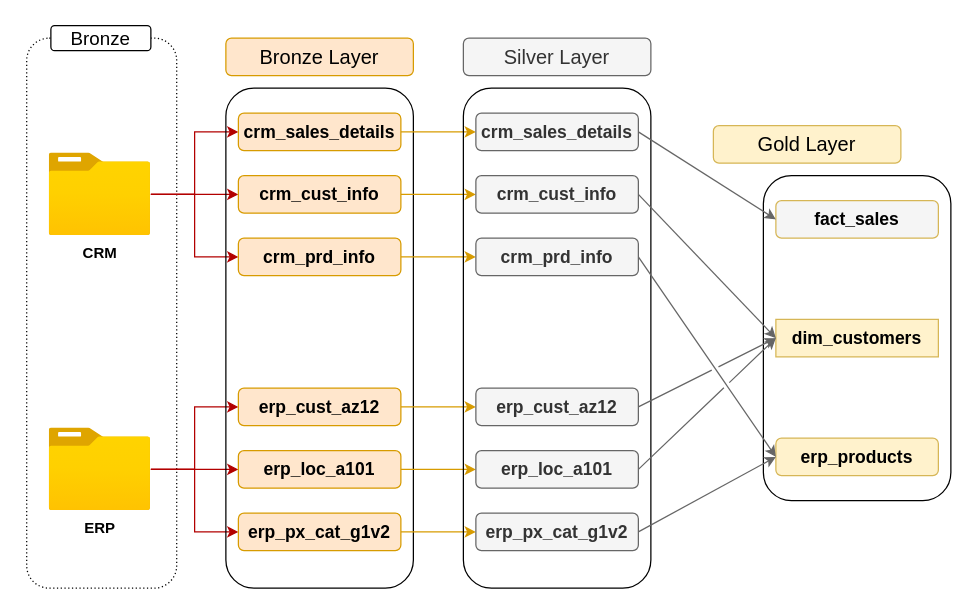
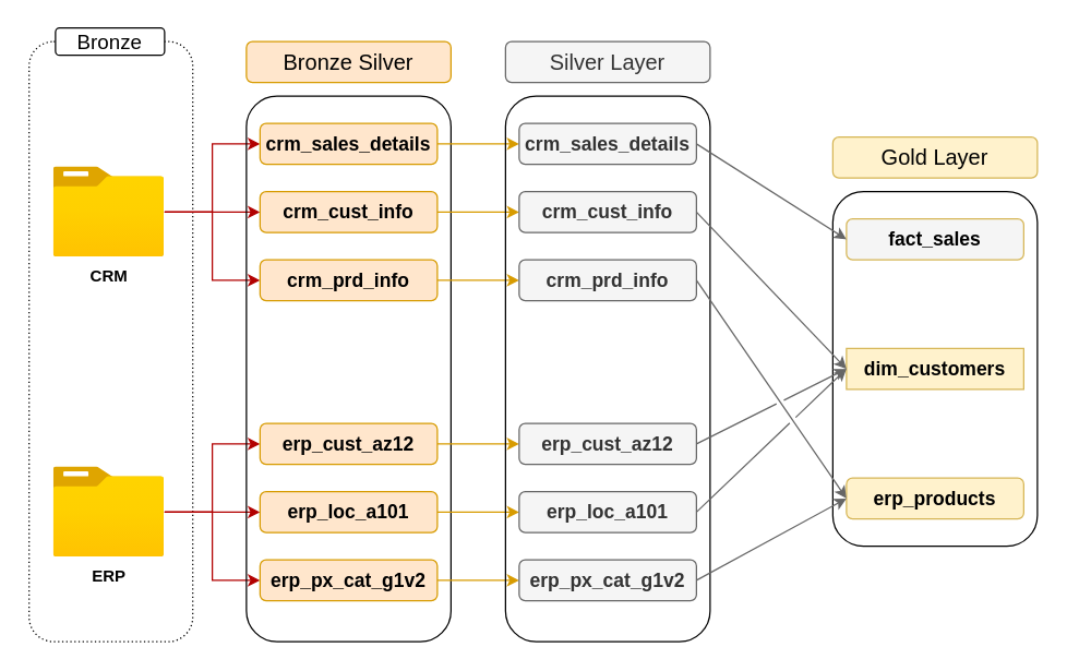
  <mxCell id="0" />
  <mxCell id="1" parent="0" />
  <mxCell id="2" value="&lt;span style=&quot;color: rgba(0, 0, 0, 0); font-family: monospace; font-size: 0px; text-align: start; text-wrap-mode: nowrap;&quot;&gt;%3CmxGraphModel%3E%3Croot%3E%3CmxCell%20id%3D%220%22%2F%3E%3CmxCell%20id%3D%221%22%20parent%3D%220%22%2F%3E%3CmxCell%20id%3D%222%22%20value%3D%22%22%20style%3D%22image%3Baspect%3Dfixed%3Bhtml%3D1%3Bpoints%3D%5B%5D%3Balign%3Dcenter%3BfontSize%3D12%3Bimage%3Dimg%2Flib%2Fazure2%2Fgeneral%2FFolder_Blank.svg%3B%22%20vertex%3D%221%22%20parent%3D%221%22%3E%3CmxGeometry%20x%3D%2280%22%20y%3D%22210%22%20width%3D%2281.32%22%20height%3D%2266%22%20as%3D%22geometry%22%2F%3E%3C%2FmxCell%3E%3CmxCell%20id%3D%223%22%20value%3D%22CRM%22%20style%3D%22rounded%3D1%3BwhiteSpace%3Dwrap%3Bhtml%3D1%3B%22%20vertex%3D%221%22%20parent%3D%221%22%3E%3CmxGeometry%20x%3D%2295.5%22%20y%3D%22270%22%20width%3D%2250%22%20height%3D%2220%22%20as%3D%22geometry%22%2F%3E%3C%2FmxCell%3E%3C%2Froot%3E%3C%2FmxGraphModel%3E&lt;/span&gt;" style="rounded=1;whiteSpace=wrap;html=1;fillColor=none;strokeColor=default;dashed=1;dashPattern=1 2;" parent="1" vertex="1"><mxGeometry x="20.66" y="30" width="120" height="440" as="geometry" /></mxCell>
  <mxCell id="3" value="&lt;font style=&quot;font-size: 15px;&quot;&gt;Bronze&lt;/font&gt;" style="rounded=1;whiteSpace=wrap;html=1;" parent="1" vertex="1"><mxGeometry x="40" y="20" width="80" height="20" as="geometry" /></mxCell>
  <mxCell id="4" style="edgeStyle=orthogonalEdgeStyle;rounded=0;orthogonalLoop=1;jettySize=auto;html=1;entryX=0;entryY=0.5;entryDx=0;entryDy=0;fillColor=#e51400;strokeColor=#B20000;" parent="1" source="7" target="15" edge="1"><mxGeometry relative="1" as="geometry" /></mxCell>
  <mxCell id="5" style="edgeStyle=orthogonalEdgeStyle;rounded=0;orthogonalLoop=1;jettySize=auto;html=1;entryX=0;entryY=0.5;entryDx=0;entryDy=0;fillColor=#e51400;strokeColor=#B20000;" parent="1" source="7" target="17" edge="1"><mxGeometry relative="1" as="geometry" /></mxCell>
  <mxCell id="6" style="edgeStyle=orthogonalEdgeStyle;rounded=0;orthogonalLoop=1;jettySize=auto;html=1;entryX=0;entryY=0.5;entryDx=0;entryDy=0;fillColor=#e51400;strokeColor=#B20000;" parent="1" source="7" target="19" edge="1"><mxGeometry relative="1" as="geometry" /></mxCell>
  <mxCell id="7" value="&lt;b&gt;CRM&lt;/b&gt;" style="image;aspect=fixed;html=1;points=[];align=center;fontSize=12;image=img/lib/azure2/general/Folder_Blank.svg;" parent="1" vertex="1"><mxGeometry x="38.68" y="122" width="81.32" height="66" as="geometry" /></mxCell>
  <mxCell id="8" style="edgeStyle=orthogonalEdgeStyle;rounded=0;orthogonalLoop=1;jettySize=auto;html=1;entryX=0;entryY=0.5;entryDx=0;entryDy=0;fillColor=#e51400;strokeColor=#B20000;" parent="1" source="11" target="21" edge="1"><mxGeometry relative="1" as="geometry" /></mxCell>
  <mxCell id="9" style="edgeStyle=orthogonalEdgeStyle;rounded=0;orthogonalLoop=1;jettySize=auto;html=1;entryX=0;entryY=0.5;entryDx=0;entryDy=0;fillColor=#e51400;strokeColor=#B20000;" parent="1" source="11" target="25" edge="1"><mxGeometry relative="1" as="geometry" /></mxCell>
  <mxCell id="10" style="edgeStyle=orthogonalEdgeStyle;rounded=0;orthogonalLoop=1;jettySize=auto;html=1;entryX=0;entryY=0.5;entryDx=0;entryDy=0;fillColor=#e51400;strokeColor=#B20000;" parent="1" source="11" target="23" edge="1"><mxGeometry relative="1" as="geometry" /></mxCell>
  <mxCell id="11" value="&lt;b&gt;ERP&lt;/b&gt;" style="image;aspect=fixed;html=1;points=[];align=center;fontSize=12;image=img/lib/azure2/general/Folder_Blank.svg;" parent="1" vertex="1"><mxGeometry x="38.68" y="342" width="81.32" height="66" as="geometry" /></mxCell>
  <mxCell id="12" value="" style="rounded=1;whiteSpace=wrap;html=1;fillColor=none;" parent="1" vertex="1"><mxGeometry x="180" y="70" width="150" height="400" as="geometry" /></mxCell>
- <mxCell id="13" value="&lt;font style=&quot;font-size: 16px;&quot;&gt;Bronze Layer&lt;/font&gt;" style="rounded=1;whiteSpace=wrap;html=1;fillColor=#ffe6cc;strokeColor=#d79b00;" parent="1" vertex="1"><mxGeometry x="180" y="30" width="150" height="30" as="geometry" /></mxCell>
+ <mxCell id="13" value="&lt;font style=&quot;font-size: 16px;&quot;&gt;Bronze Silver&lt;/font&gt;" style="rounded=1;whiteSpace=wrap;html=1;fillColor=#ffe6cc;strokeColor=#d79b00;" parent="1" vertex="1"><mxGeometry x="180" y="30" width="150" height="30" as="geometry" /></mxCell>
  <mxCell id="14" style="edgeStyle=orthogonalEdgeStyle;rounded=0;orthogonalLoop=1;jettySize=auto;html=1;exitX=1;exitY=0.5;exitDx=0;exitDy=0;fillColor=#ffe6cc;strokeColor=#d79b00;" parent="1" source="15" target="28" edge="1"><mxGeometry relative="1" as="geometry" /></mxCell>
  <mxCell id="15" value="&lt;font style=&quot;font-size: 14px;&quot;&gt;&lt;b&gt;crm_sales_details&lt;/b&gt;&lt;/font&gt;" style="rounded=1;whiteSpace=wrap;html=1;fillColor=#ffe6cc;strokeColor=#d79b00;" parent="1" vertex="1"><mxGeometry x="190" y="90" width="130" height="30" as="geometry" /></mxCell>
  <mxCell id="16" style="edgeStyle=orthogonalEdgeStyle;rounded=0;orthogonalLoop=1;jettySize=auto;html=1;exitX=1;exitY=0.5;exitDx=0;exitDy=0;entryX=0;entryY=0.5;entryDx=0;entryDy=0;fillColor=#ffe6cc;strokeColor=#d79b00;" parent="1" source="17" target="29" edge="1"><mxGeometry relative="1" as="geometry" /></mxCell>
  <mxCell id="17" value="&lt;font style=&quot;font-size: 14px;&quot;&gt;&lt;b&gt;crm_cust_info&lt;/b&gt;&lt;/font&gt;" style="rounded=1;whiteSpace=wrap;html=1;fillColor=#ffe6cc;strokeColor=#d79b00;" parent="1" vertex="1"><mxGeometry x="190" y="140" width="130" height="30" as="geometry" /></mxCell>
  <mxCell id="18" style="edgeStyle=orthogonalEdgeStyle;rounded=0;orthogonalLoop=1;jettySize=auto;html=1;exitX=1;exitY=0.5;exitDx=0;exitDy=0;entryX=0;entryY=0.5;entryDx=0;entryDy=0;fillColor=#ffe6cc;strokeColor=#d79b00;" parent="1" source="19" target="30" edge="1"><mxGeometry relative="1" as="geometry" /></mxCell>
  <mxCell id="19" value="&lt;font style=&quot;font-size: 14px;&quot;&gt;&lt;b&gt;crm_prd_info&lt;/b&gt;&lt;/font&gt;" style="rounded=1;whiteSpace=wrap;html=1;fillColor=#ffe6cc;strokeColor=#d79b00;" parent="1" vertex="1"><mxGeometry x="190" y="190" width="130" height="30" as="geometry" /></mxCell>
  <mxCell id="20" style="edgeStyle=orthogonalEdgeStyle;rounded=0;orthogonalLoop=1;jettySize=auto;html=1;exitX=1;exitY=0.5;exitDx=0;exitDy=0;fillColor=#ffe6cc;strokeColor=#d79b00;" parent="1" source="21" target="31" edge="1"><mxGeometry relative="1" as="geometry" /></mxCell>
  <mxCell id="21" value="&lt;font style=&quot;font-size: 14px;&quot;&gt;&lt;b&gt;erp_cust_az12&lt;/b&gt;&lt;/font&gt;" style="rounded=1;whiteSpace=wrap;html=1;fillColor=#ffe6cc;strokeColor=#d79b00;" parent="1" vertex="1"><mxGeometry x="190" y="310" width="130" height="30" as="geometry" /></mxCell>
  <mxCell id="22" style="edgeStyle=orthogonalEdgeStyle;rounded=0;orthogonalLoop=1;jettySize=auto;html=1;exitX=1;exitY=0.5;exitDx=0;exitDy=0;fillColor=#ffe6cc;strokeColor=#d79b00;" parent="1" source="23" target="32" edge="1"><mxGeometry relative="1" as="geometry" /></mxCell>
  <mxCell id="23" value="&lt;font style=&quot;font-size: 14px;&quot;&gt;&lt;b&gt;erp_loc_a101&lt;/b&gt;&lt;/font&gt;" style="rounded=1;whiteSpace=wrap;html=1;fillColor=#ffe6cc;strokeColor=#d79b00;" parent="1" vertex="1"><mxGeometry x="190" y="360" width="130" height="30" as="geometry" /></mxCell>
  <mxCell id="24" style="edgeStyle=orthogonalEdgeStyle;rounded=0;orthogonalLoop=1;jettySize=auto;html=1;exitX=1;exitY=0.5;exitDx=0;exitDy=0;fillColor=#ffe6cc;strokeColor=#d79b00;" parent="1" source="25" target="33" edge="1"><mxGeometry relative="1" as="geometry" /></mxCell>
  <mxCell id="25" value="&lt;font style=&quot;font-size: 14px;&quot;&gt;&lt;b&gt;erp_px_cat_g1v2&lt;/b&gt;&lt;/font&gt;" style="rounded=1;whiteSpace=wrap;html=1;fillColor=#ffe6cc;strokeColor=#d79b00;" parent="1" vertex="1"><mxGeometry x="190" y="410" width="130" height="30" as="geometry" /></mxCell>
  <mxCell id="26" value="" style="rounded=1;whiteSpace=wrap;html=1;fillColor=none;" parent="1" vertex="1"><mxGeometry x="370" y="70" width="150" height="400" as="geometry" /></mxCell>
  <mxCell id="27" value="&lt;font style=&quot;font-size: 16px;&quot;&gt;Silver Layer&lt;/font&gt;" style="rounded=1;whiteSpace=wrap;html=1;fillColor=#f5f5f5;strokeColor=#666666;fontColor=#333333;" parent="1" vertex="1"><mxGeometry x="370" y="30" width="150" height="30" as="geometry" /></mxCell>
  <mxCell id="28" value="&lt;font style=&quot;font-size: 14px;&quot;&gt;&lt;b&gt;crm_sales_details&lt;/b&gt;&lt;/font&gt;" style="rounded=1;whiteSpace=wrap;html=1;fillColor=#f5f5f5;strokeColor=#666666;fontColor=#333333;" parent="1" vertex="1"><mxGeometry x="380" y="90" width="130" height="30" as="geometry" /></mxCell>
  <mxCell id="29" value="&lt;font style=&quot;font-size: 14px;&quot;&gt;&lt;b&gt;crm_cust_info&lt;/b&gt;&lt;/font&gt;" style="rounded=1;whiteSpace=wrap;html=1;fillColor=#f5f5f5;strokeColor=#666666;fontColor=#333333;" parent="1" vertex="1"><mxGeometry x="380" y="140" width="130" height="30" as="geometry" /></mxCell>
  <mxCell id="30" value="&lt;font style=&quot;font-size: 14px;&quot;&gt;&lt;b&gt;crm_prd_info&lt;/b&gt;&lt;/font&gt;" style="rounded=1;whiteSpace=wrap;html=1;fillColor=#f5f5f5;strokeColor=#666666;fontColor=#333333;" parent="1" vertex="1"><mxGeometry x="380" y="190" width="130" height="30" as="geometry" /></mxCell>
  <mxCell id="31" value="&lt;font style=&quot;font-size: 14px;&quot;&gt;&lt;b&gt;erp_cust_az12&lt;/b&gt;&lt;/font&gt;" style="rounded=1;whiteSpace=wrap;html=1;fillColor=#f5f5f5;strokeColor=#666666;fontColor=#333333;" parent="1" vertex="1"><mxGeometry x="380" y="310" width="130" height="30" as="geometry" /></mxCell>
  <mxCell id="32" value="&lt;font style=&quot;font-size: 14px;&quot;&gt;&lt;b&gt;erp_loc_a101&lt;/b&gt;&lt;/font&gt;" style="rounded=1;whiteSpace=wrap;html=1;fillColor=#f5f5f5;strokeColor=#666666;fontColor=#333333;" parent="1" vertex="1"><mxGeometry x="380" y="360" width="130" height="30" as="geometry" /></mxCell>
  <mxCell id="33" value="&lt;font style=&quot;font-size: 14px;&quot;&gt;&lt;b&gt;erp_px_cat_g1v2&lt;/b&gt;&lt;/font&gt;" style="rounded=1;whiteSpace=wrap;html=1;fillColor=#f5f5f5;strokeColor=#666666;fontColor=#333333;" parent="1" vertex="1"><mxGeometry x="380" y="410" width="130" height="30" as="geometry" /></mxCell>
  <mxCell id="34" value="" style="rounded=1;whiteSpace=wrap;html=1;fillColor=none;" vertex="1" parent="1"><mxGeometry x="610" y="140" width="150" height="260" as="geometry" /></mxCell>
- <mxCell id="35" value="&lt;font style=&quot;font-size: 16px;&quot;&gt;Gold Layer&lt;/font&gt;" style="rounded=1;whiteSpace=wrap;html=1;fillColor=#fff2cc;strokeColor=#d6b656;" vertex="1" parent="1"><mxGeometry x="570" y="100" width="150" height="30" as="geometry" /></mxCell>
+ <mxCell id="35" value="&lt;font style=&quot;font-size: 16px;&quot;&gt;Gold Layer&lt;/font&gt;" style="rounded=1;whiteSpace=wrap;html=1;fillColor=#fff2cc;strokeColor=#d6b656;" vertex="1" parent="1"><mxGeometry x="610" y="100" width="150" height="30" as="geometry" /></mxCell>
  <mxCell id="36" value="&lt;span style=&quot;font-size: 14px;&quot;&gt;&lt;b&gt;dim_customers&lt;/b&gt;&lt;/span&gt;" style="whiteSpace=wrap;html=1;fillColor=#fff2cc;strokeColor=#d6b656;rounded=0;" vertex="1" parent="1"><mxGeometry x="620" y="255" width="130" height="30" as="geometry" /></mxCell>
  <mxCell id="37" value="&lt;font style=&quot;font-size: 14px;&quot;&gt;&lt;b&gt;erp_products&lt;/b&gt;&lt;/font&gt;" style="rounded=1;whiteSpace=wrap;html=1;fillColor=#fff2cc;strokeColor=#d6b656;" vertex="1" parent="1"><mxGeometry x="620" y="350" width="130" height="30" as="geometry" /></mxCell>
  <mxCell id="38" value="&lt;span style=&quot;font-size: 14px;&quot;&gt;&lt;b&gt;fact_sales&lt;/b&gt;&lt;/span&gt;" style="rounded=1;whiteSpace=wrap;html=1;fillColor=#f5f5f5;strokeColor=#d6b656;" vertex="1" parent="1"><mxGeometry x="620" y="160" width="130" height="30" as="geometry" /></mxCell>
  <mxCell id="39" value="" style="endArrow=classic;html=1;rounded=0;exitX=1;exitY=0.5;exitDx=0;exitDy=0;entryX=0;entryY=0.5;entryDx=0;entryDy=0;fillColor=#f5f5f5;strokeColor=#666666;jumpStyle=gap;" edge="1" parent="1" source="33" target="37"><mxGeometry width="50" height="50" relative="1" as="geometry"><mxPoint x="550" y="430" as="sourcePoint" /><mxPoint x="600" y="380" as="targetPoint" /></mxGeometry></mxCell>
  <mxCell id="40" value="" style="endArrow=classic;html=1;rounded=0;exitX=1;exitY=0.5;exitDx=0;exitDy=0;entryX=0;entryY=0.5;entryDx=0;entryDy=0;fillColor=#f5f5f5;strokeColor=#666666;jumpStyle=gap;" edge="1" parent="1" source="30" target="37"><mxGeometry width="50" height="50" relative="1" as="geometry"><mxPoint x="540" y="260" as="sourcePoint" /><mxPoint x="650" y="200" as="targetPoint" /></mxGeometry></mxCell>
  <mxCell id="41" value="" style="endArrow=classic;html=1;rounded=0;exitX=1;exitY=0.5;exitDx=0;exitDy=0;entryX=0;entryY=0.5;entryDx=0;entryDy=0;fillColor=#f5f5f5;strokeColor=#666666;jumpStyle=gap;" edge="1" parent="1" source="32" target="36"><mxGeometry width="50" height="50" relative="1" as="geometry"><mxPoint x="570" y="280" as="sourcePoint" /><mxPoint x="680" y="220" as="targetPoint" /></mxGeometry></mxCell>
  <mxCell id="42" value="" style="endArrow=classic;html=1;rounded=0;exitX=1;exitY=0.5;exitDx=0;exitDy=0;entryX=0;entryY=0.5;entryDx=0;entryDy=0;fillColor=#f5f5f5;strokeColor=#666666;jumpStyle=gap;" edge="1" parent="1" source="31" target="36"><mxGeometry width="50" height="50" relative="1" as="geometry"><mxPoint x="550" y="270" as="sourcePoint" /><mxPoint x="660" y="210" as="targetPoint" /></mxGeometry></mxCell>
  <mxCell id="43" value="" style="endArrow=classic;html=1;rounded=0;exitX=1;exitY=0.5;exitDx=0;exitDy=0;entryX=0;entryY=0.5;entryDx=0;entryDy=0;fillColor=#f5f5f5;strokeColor=#666666;jumpStyle=gap;" edge="1" parent="1" source="29" target="36"><mxGeometry width="50" height="50" relative="1" as="geometry"><mxPoint x="550" y="250" as="sourcePoint" /><mxPoint x="660" y="190" as="targetPoint" /></mxGeometry></mxCell>
  <mxCell id="44" value="" style="endArrow=classic;html=1;rounded=0;exitX=1;exitY=0.5;exitDx=0;exitDy=0;entryX=0;entryY=0.5;entryDx=0;entryDy=0;fillColor=#f5f5f5;strokeColor=#666666;jumpStyle=gap;" edge="1" parent="1" source="28" target="38"><mxGeometry width="50" height="50" relative="1" as="geometry"><mxPoint x="550" y="170" as="sourcePoint" /><mxPoint x="660" y="110" as="targetPoint" /></mxGeometry></mxCell>
